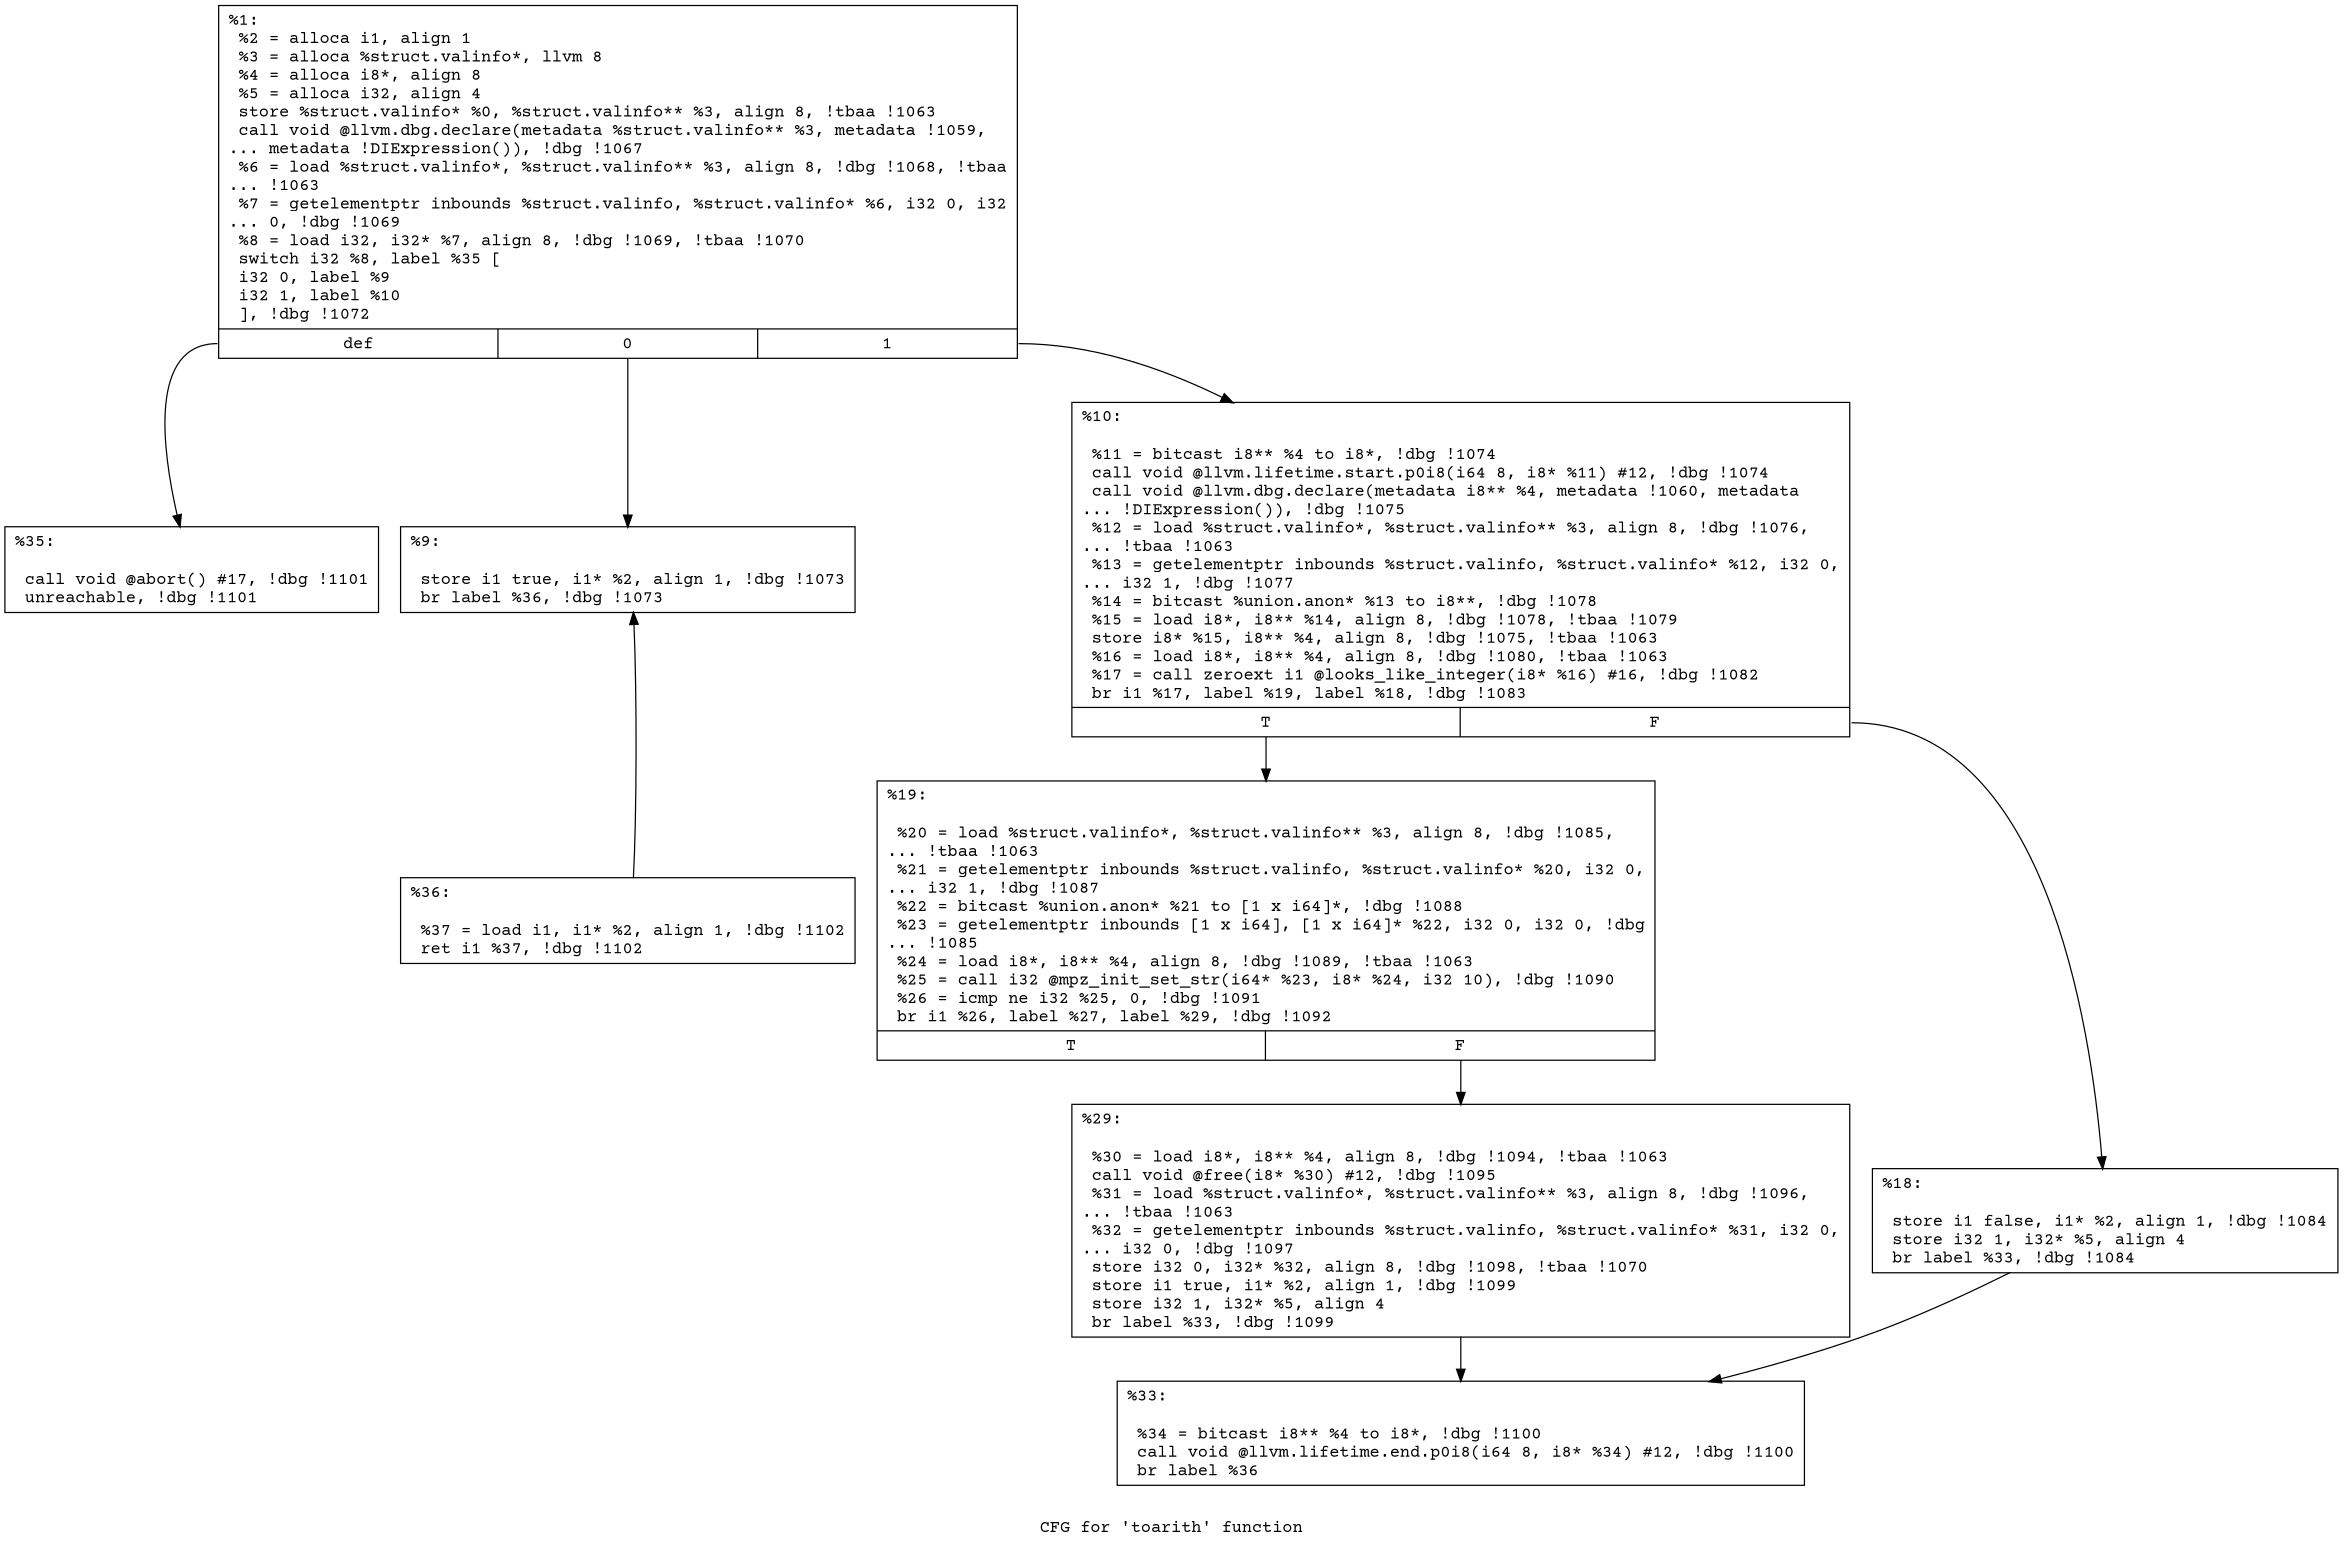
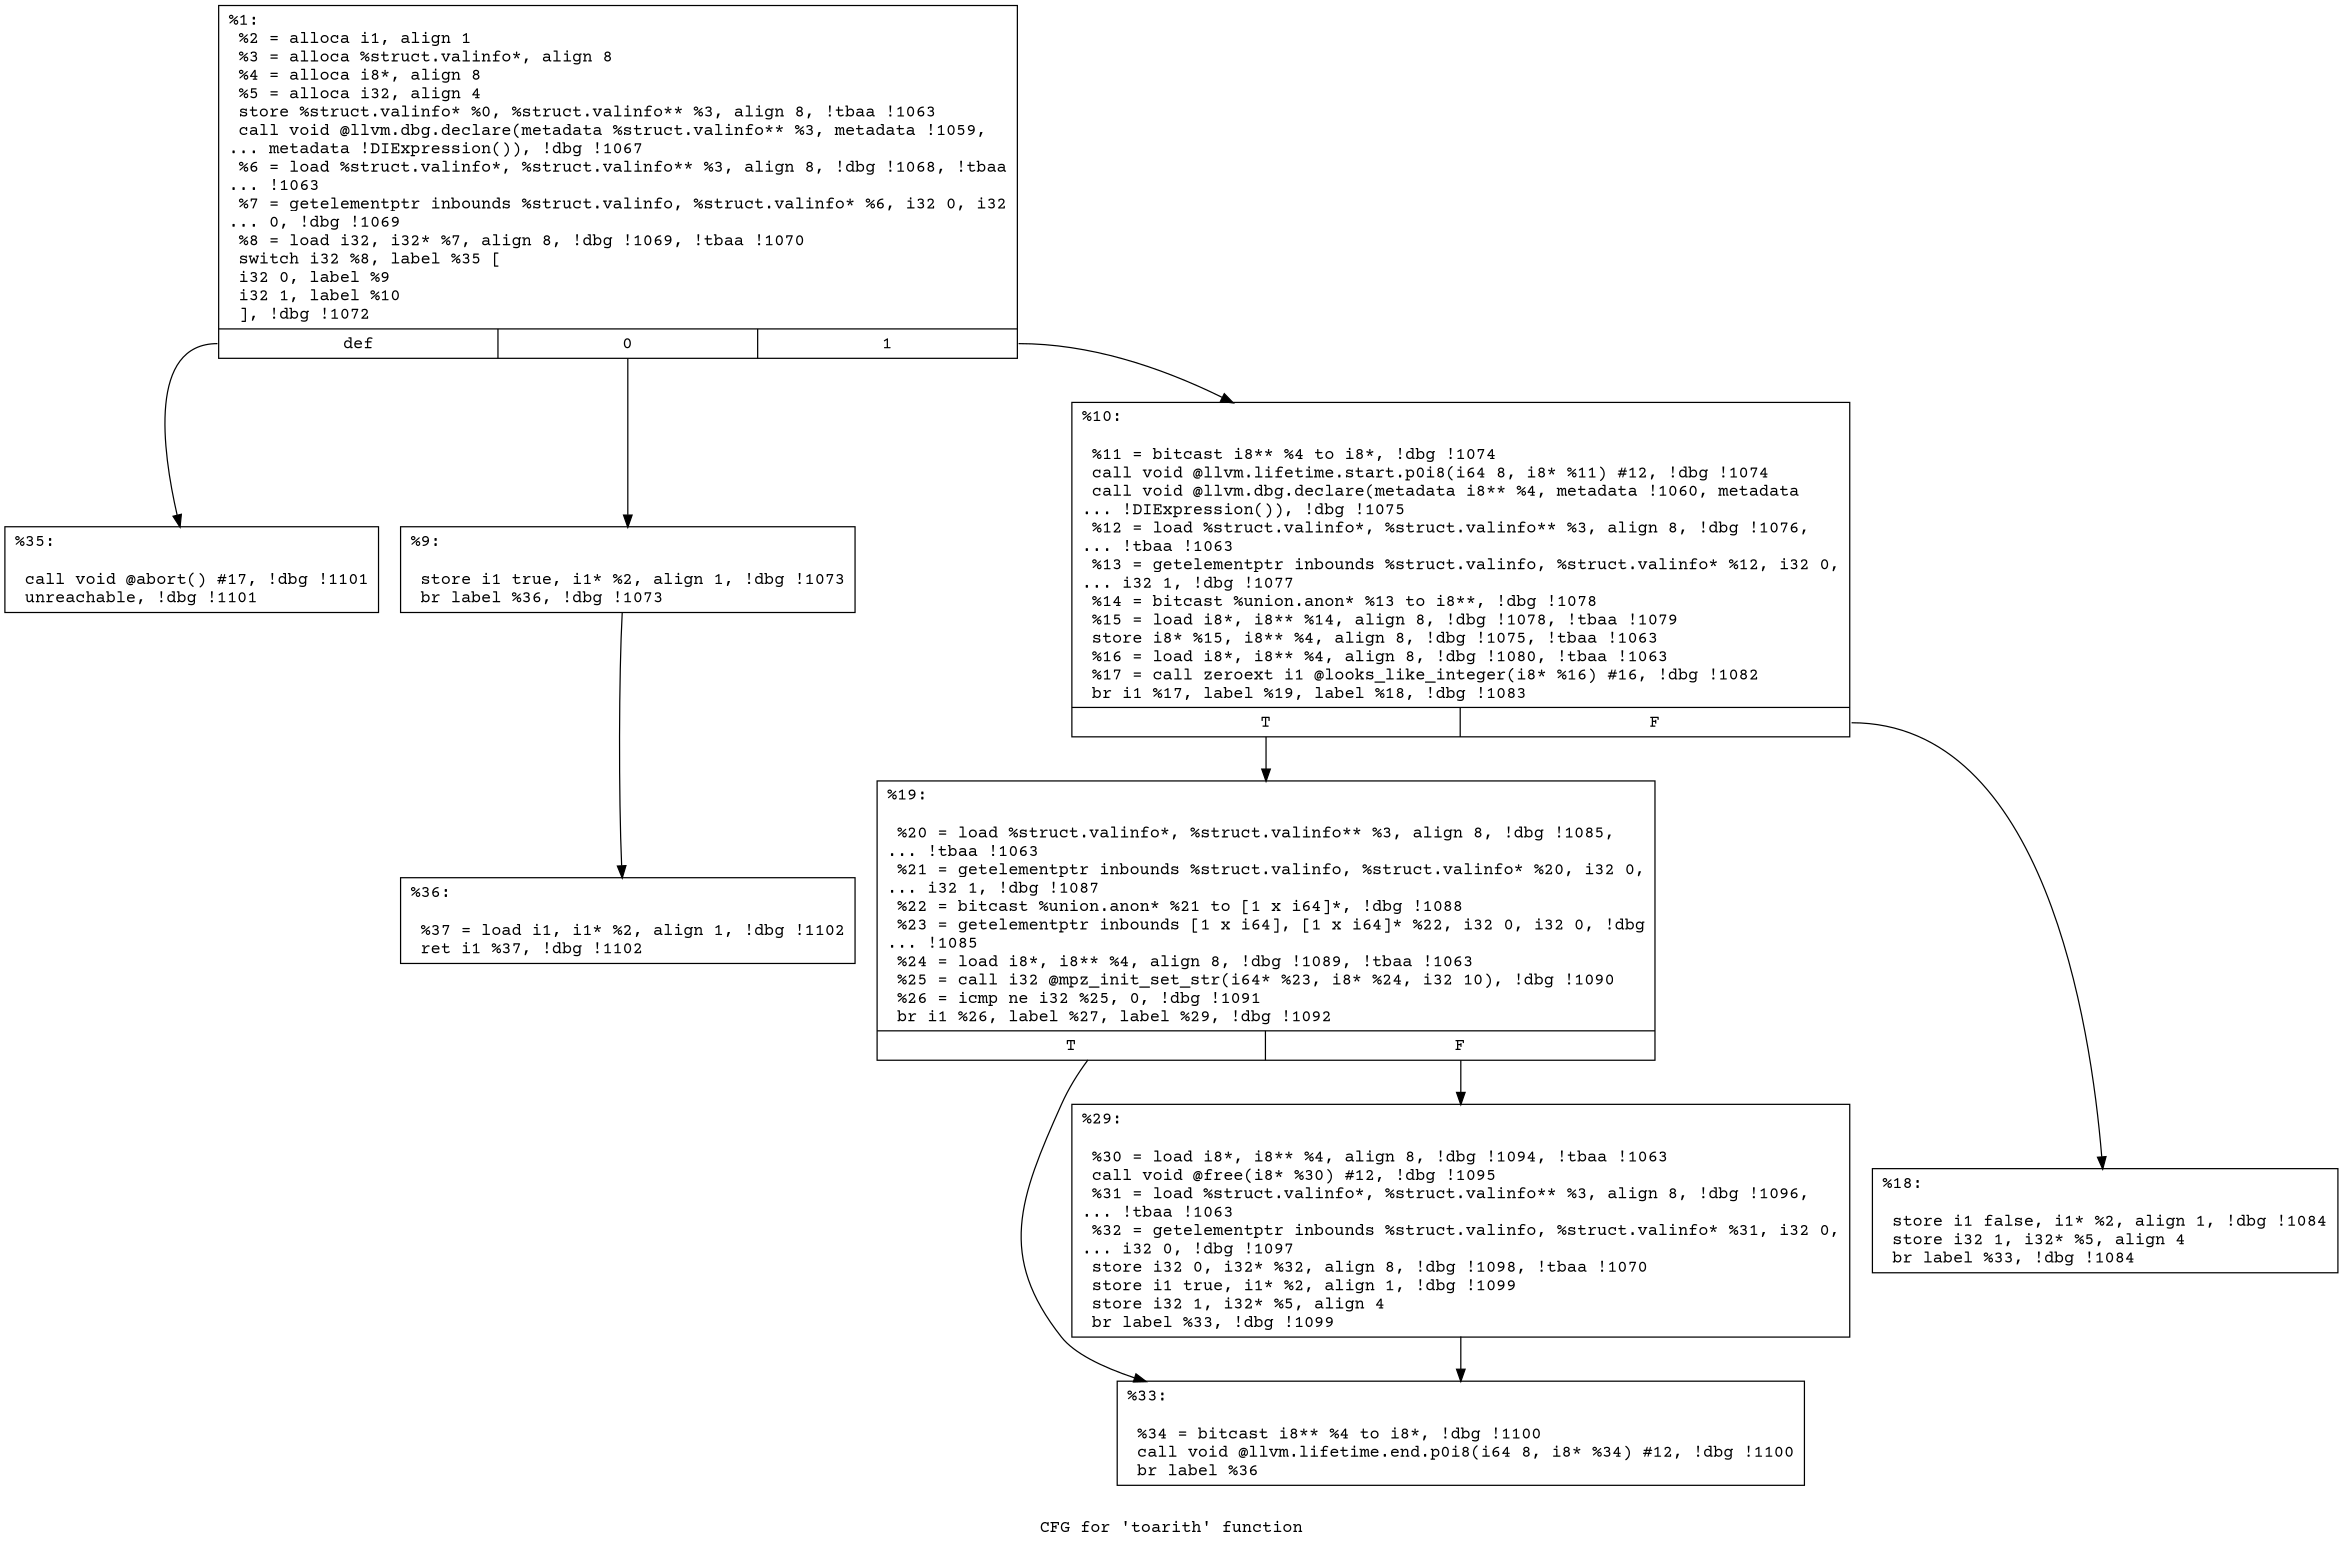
  digraph {
    fontname="Courier Prime"
    label="CFG for 'toarith' function"
    node [fontname="Courier Prime" shape=record]
    edge [fontname="Courier Prime"]
-   n1 [label="{%1:\l  %2 = alloca i1, align 1\l  %3 = alloca %struct.valinfo*, llvm 8\l  %4 = alloca i8*, align 8\l  %5 = alloca i32, align 4\l  store %struct.valinfo* %0, %struct.valinfo** %3, align 8, !tbaa !1063\l  call void @llvm.dbg.declare(metadata %struct.valinfo** %3, metadata !1059,\l... metadata !DIExpression()), !dbg !1067\l  %6 = load %struct.valinfo*, %struct.valinfo** %3, align 8, !dbg !1068, !tbaa\l... !1063\l  %7 = getelementptr inbounds %struct.valinfo, %struct.valinfo* %6, i32 0, i32\l... 0, !dbg !1069\l  %8 = load i32, i32* %7, align 8, !dbg !1069, !tbaa !1070\l  switch i32 %8, label %35 [\l    i32 0, label %9\l    i32 1, label %10\l  ], !dbg !1072\l|{<s0>def|<s1>0|<s2>1}}"]
+   n1 [label="{%1:\l  %2 = alloca i1, align 1\l  %3 = alloca %struct.valinfo*, align 8\l  %4 = alloca i8*, align 8\l  %5 = alloca i32, align 4\l  store %struct.valinfo* %0, %struct.valinfo** %3, align 8, !tbaa !1063\l  call void @llvm.dbg.declare(metadata %struct.valinfo** %3, metadata !1059,\l... metadata !DIExpression()), !dbg !1067\l  %6 = load %struct.valinfo*, %struct.valinfo** %3, align 8, !dbg !1068, !tbaa\l... !1063\l  %7 = getelementptr inbounds %struct.valinfo, %struct.valinfo* %6, i32 0, i32\l... 0, !dbg !1069\l  %8 = load i32, i32* %7, align 8, !dbg !1069, !tbaa !1070\l  switch i32 %8, label %35 [\l    i32 0, label %9\l    i32 1, label %10\l  ], !dbg !1072\l|{<s0>def|<s1>0|<s2>1}}"]
    n2 [label="{%35:\l\l  call void @abort() #17, !dbg !1101\l  unreachable, !dbg !1101\l}"]
    n3 [label="{%9:\l\l  store i1 true, i1* %2, align 1, !dbg !1073\l  br label %36, !dbg !1073\l}"]
    n4 [label="{%10:\l\l  %11 = bitcast i8** %4 to i8*, !dbg !1074\l  call void @llvm.lifetime.start.p0i8(i64 8, i8* %11) #12, !dbg !1074\l  call void @llvm.dbg.declare(metadata i8** %4, metadata !1060, metadata\l... !DIExpression()), !dbg !1075\l  %12 = load %struct.valinfo*, %struct.valinfo** %3, align 8, !dbg !1076,\l... !tbaa !1063\l  %13 = getelementptr inbounds %struct.valinfo, %struct.valinfo* %12, i32 0,\l... i32 1, !dbg !1077\l  %14 = bitcast %union.anon* %13 to i8**, !dbg !1078\l  %15 = load i8*, i8** %14, align 8, !dbg !1078, !tbaa !1079\l  store i8* %15, i8** %4, align 8, !dbg !1075, !tbaa !1063\l  %16 = load i8*, i8** %4, align 8, !dbg !1080, !tbaa !1063\l  %17 = call zeroext i1 @looks_like_integer(i8* %16) #16, !dbg !1082\l  br i1 %17, label %19, label %18, !dbg !1083\l|{<s0>T|<s1>F}}"]
    n5 [label="{%36:\l\l  %37 = load i1, i1* %2, align 1, !dbg !1102\l  ret i1 %37, !dbg !1102\l}"]
    n6 [label="{%19:\l\l  %20 = load %struct.valinfo*, %struct.valinfo** %3, align 8, !dbg !1085,\l... !tbaa !1063\l  %21 = getelementptr inbounds %struct.valinfo, %struct.valinfo* %20, i32 0,\l... i32 1, !dbg !1087\l  %22 = bitcast %union.anon* %21 to [1 x i64]*, !dbg !1088\l  %23 = getelementptr inbounds [1 x i64], [1 x i64]* %22, i32 0, i32 0, !dbg\l... !1085\l  %24 = load i8*, i8** %4, align 8, !dbg !1089, !tbaa !1063\l  %25 = call i32 @mpz_init_set_str(i64* %23, i8* %24, i32 10), !dbg !1090\l  %26 = icmp ne i32 %25, 0, !dbg !1091\l  br i1 %26, label %27, label %29, !dbg !1092\l|{<s0>T|<s1>F}}"]
    n7 [label="{%18:\l\l  store i1 false, i1* %2, align 1, !dbg !1084\l  store i32 1, i32* %5, align 4\l  br label %33, !dbg !1084\l}"]
    n8 [label="{%29:\l\l  %30 = load i8*, i8** %4, align 8, !dbg !1094, !tbaa !1063\l  call void @free(i8* %30) #12, !dbg !1095\l  %31 = load %struct.valinfo*, %struct.valinfo** %3, align 8, !dbg !1096,\l... !tbaa !1063\l  %32 = getelementptr inbounds %struct.valinfo, %struct.valinfo* %31, i32 0,\l... i32 0, !dbg !1097\l  store i32 0, i32* %32, align 8, !dbg !1098, !tbaa !1070\l  store i1 true, i1* %2, align 1, !dbg !1099\l  store i32 1, i32* %5, align 4\l  br label %33, !dbg !1099\l}"]
    n9 [label="{%33:\l\l  %34 = bitcast i8** %4 to i8*, !dbg !1100\l  call void @llvm.lifetime.end.p0i8(i64 8, i8* %34) #12, !dbg !1100\l  br label %36\l}"]
    n1 -> n2 [tailport=s0]
    n1 -> n3 [tailport=s1]
    n1 -> n4 [tailport=s2]
-   n5 -> n3
+   n3 -> n5
    n4 -> n6 [tailport=s0]
    n4 -> n7 [tailport=s1]
    n6 -> n8 [tailport=s1]
-   n7 -> n9
+   n6 -> n9
    n8 -> n9
  }
